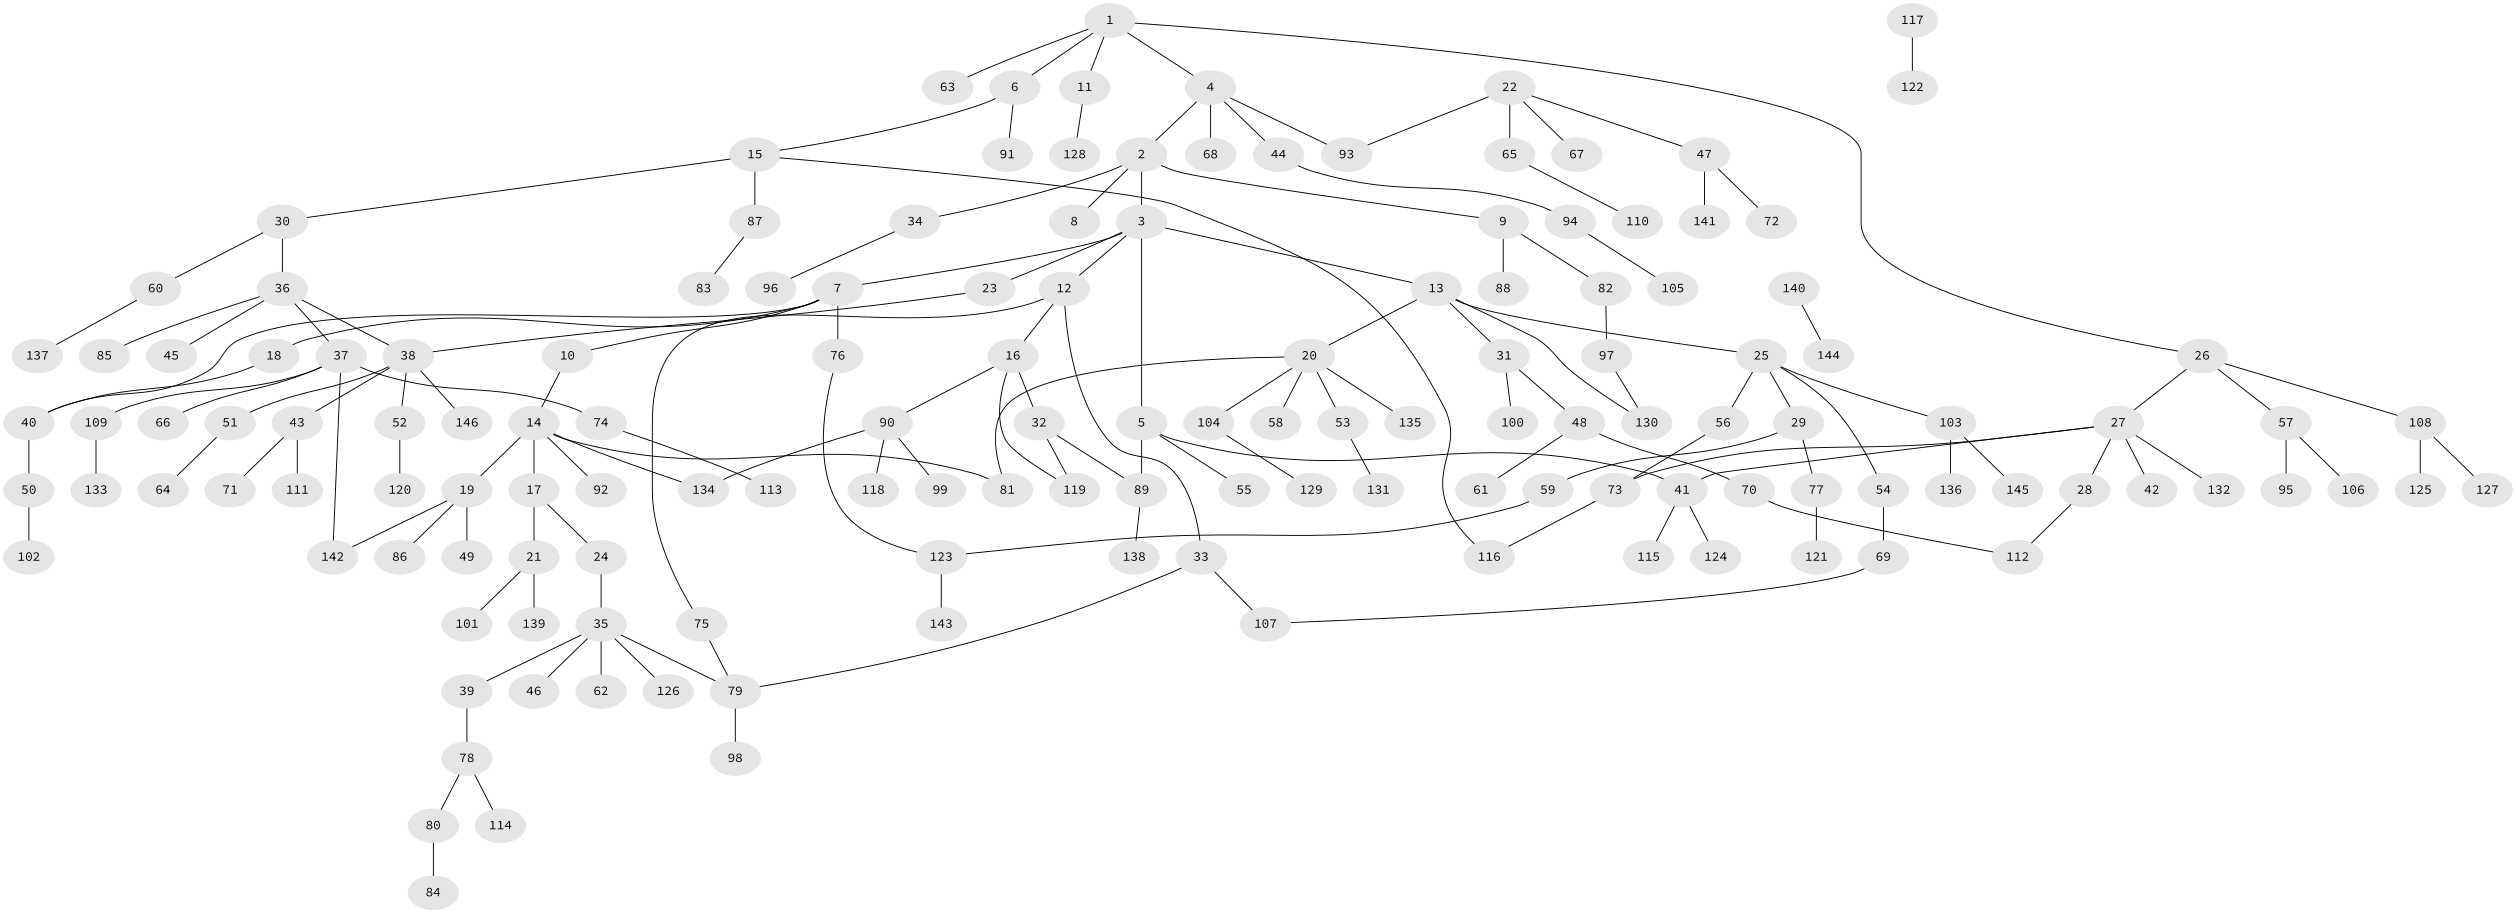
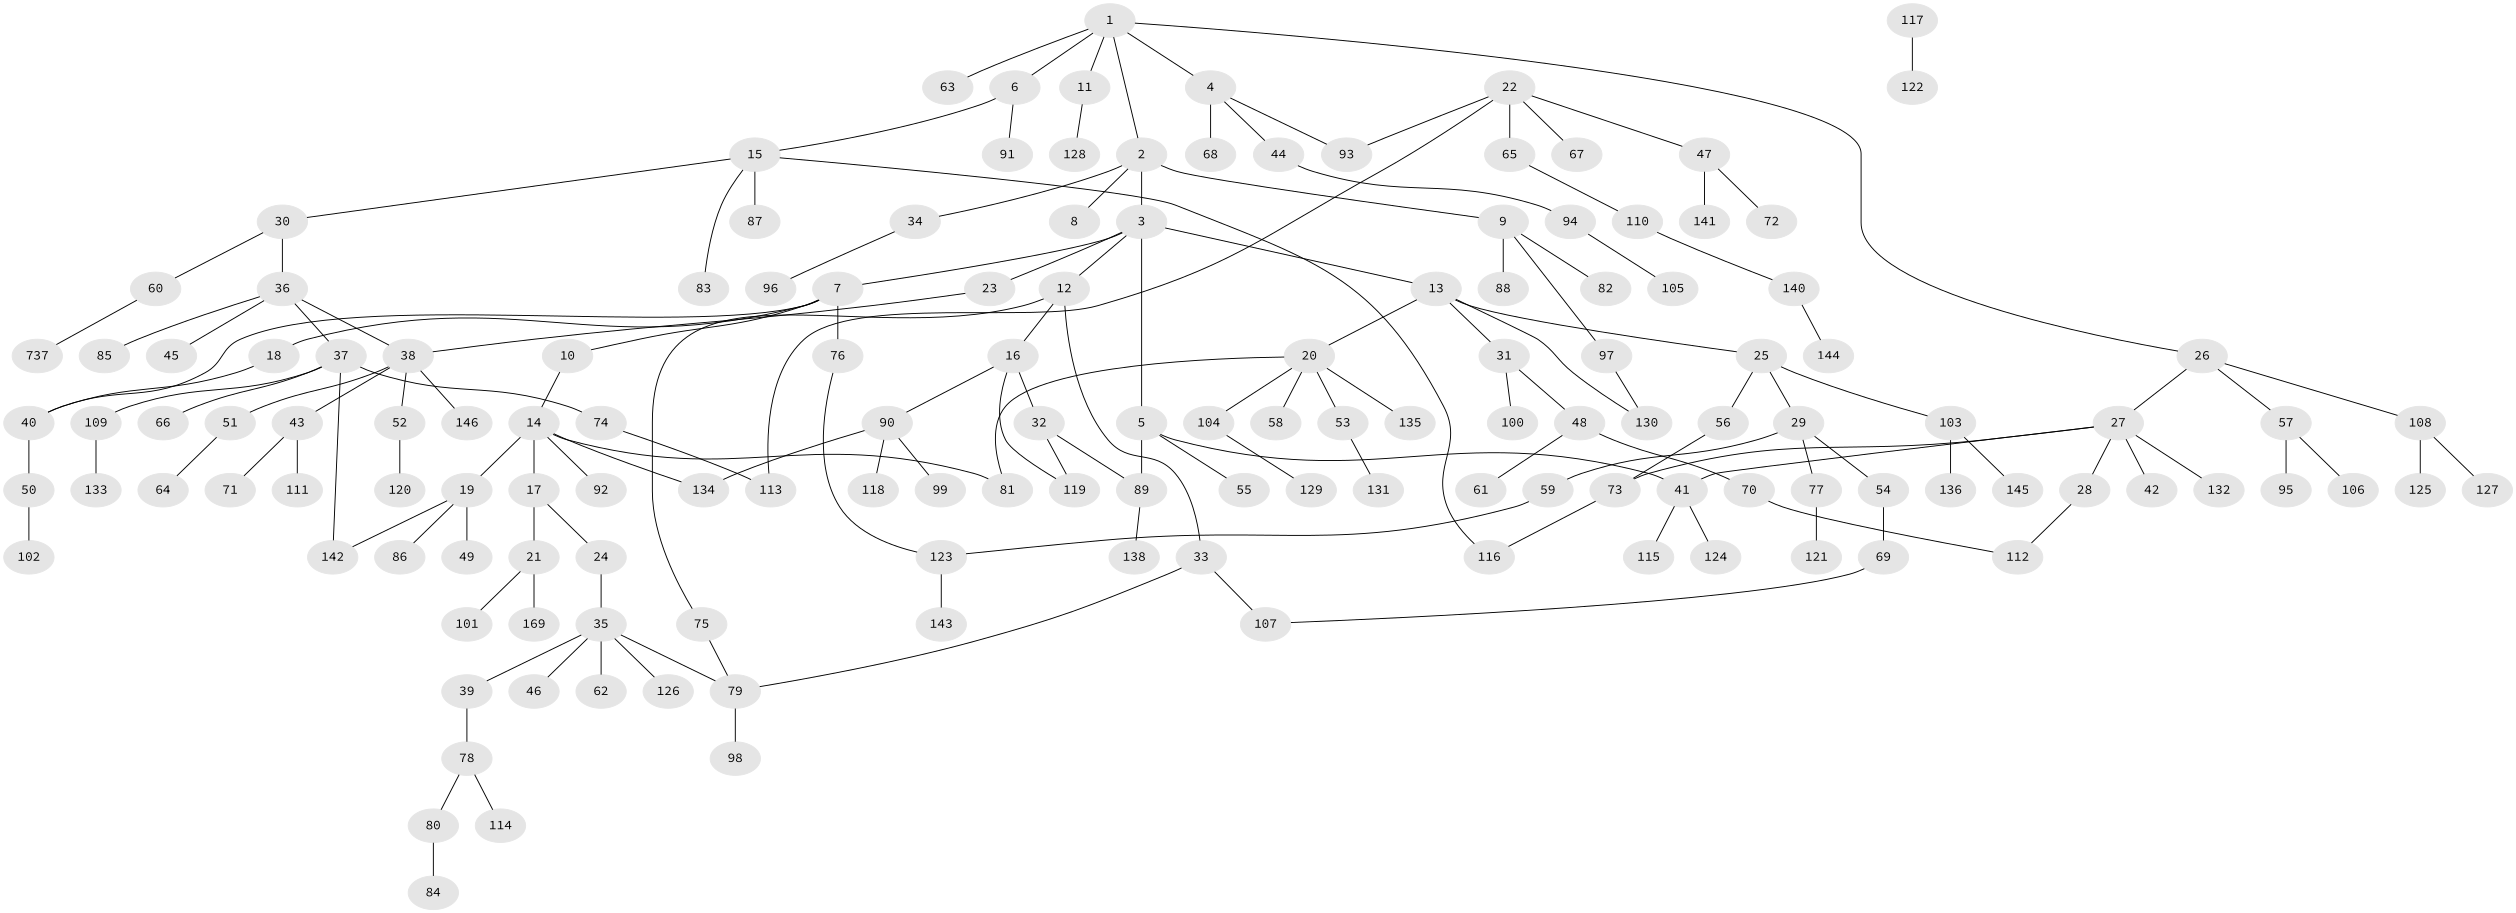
  graph {
    fontname="Source Code Pro"
    node [color=gray90 fontname="Source Code Pro" style=filled]
    edge [fontname="Source Code Pro"]
    1
    2
    4
    6
    11
    26
    63
    3
    8
    9
    34
    44
    68
    93
    15
    91
    128
    27
    57
    108
    5
    7
    12
    13
    23
    82
    97
    88
    96
    41
    55
    89
    10
    18
    76
    40
    16
    33
    75
    20
    25
    31
    130
    38
    22
    47
    65
    67
    113
    94
    115
    124
    138
    30
    83
    87
    116
    14
    123
    117
    122
    17
    19
    81
    92
    134
    32
    90
    119
    79
    107
    53
    58
    104
    135
    29
    54
    56
    103
    48
    100
    21
    24
    49
    86
    142
    36
    60
    99
    118
    101
-   139
+   139 [label=169]
    35
    50
    131
    129
    72
    141
    110
    43
    51
    52
    146
    39
    46
    62
    126
    59
    77
    69
    73
    136
    145
    28
    42
    132
    95
    106
    125
    127
    112
    121
    37
    45
    85
-   137
+   137 [label=737]
    61
    70
    98
    78
    66
    74
    109
    133
    71
    111
    64
    120
    80
    114
    102
    105
    143
    140
    84
    144
-   4 -- 2
+   1 -- 2
    1 -- 4
    1 -- 6
    1 -- 11
    1 -- 26
    1 -- 63
    2 -- 3
    2 -- 8
    2 -- 9
    2 -- 34
    4 -- 44
    4 -- 68
    4 -- 93
    6 -- 15
    6 -- 91
    11 -- 128
    26 -- 27
    26 -- 57
    26 -- 108
    3 -- 5
    3 -- 7
    3 -- 12
    3 -- 13
    3 -- 23
    9 -- 82
-   82 -- 97
+   9 -- 97
    9 -- 88
    34 -- 96
    44 -- 94
    15 -- 30
-   87 -- 83
+   15 -- 83
    15 -- 87
    15 -- 116
    27 -- 41
    27 -- 73
    27 -- 28
    27 -- 42
    27 -- 132
    57 -- 95
    57 -- 106
    108 -- 125
    108 -- 127
    5 -- 41
    5 -- 55
    5 -- 89
    7 -- 10
    7 -- 18
    7 -- 76
    7 -- 40
    12 -- 16
    12 -- 33
    12 -- 75
    13 -- 20
    13 -- 25
    13 -- 31
    13 -- 130
    23 -- 38
    97 -- 130
    41 -- 115
    41 -- 124
    89 -- 138
    10 -- 14
    18 -- 40
    76 -- 123
    40 -- 50
    16 -- 32
    16 -- 90
    16 -- 119
    33 -- 79
    33 -- 107
    75 -- 79
    20 -- 81
    20 -- 53
    20 -- 58
    20 -- 104
    20 -- 135
    25 -- 29
-   25 -- 54
+   29 -- 54
    25 -- 56
    25 -- 103
    31 -- 48
    31 -- 100
    38 -- 43
    38 -- 51
    38 -- 52
    38 -- 146
    22 -- 93
    22 -- 47
    22 -- 65
    22 -- 67
+   22 -- 113
    47 -- 72
    47 -- 141
    65 -- 110
    94 -- 105
    30 -- 36
    30 -- 60
    14 -- 17
    14 -- 19
    14 -- 81
    14 -- 92
    14 -- 134
    123 -- 143
    117 -- 122
    17 -- 21
    17 -- 24
    19 -- 49
    19 -- 86
    19 -- 142
    32 -- 89
    32 -- 119
    90 -- 134
    90 -- 99
    90 -- 118
    79 -- 98
    53 -- 131
    104 -- 129
    29 -- 59
    29 -- 77
    54 -- 69
    56 -- 73
    103 -- 136
    103 -- 145
    48 -- 61
    48 -- 70
    21 -- 101
    21 -- 139
    24 -- 35
    36 -- 38
    36 -- 37
    36 -- 45
    36 -- 85
    60 -- 137
    35 -- 79
    35 -- 39
    35 -- 46
    35 -- 62
    35 -- 126
    50 -- 102
+   110 -- 140
    43 -- 71
    43 -- 111
    51 -- 64
    52 -- 120
    39 -- 78
    59 -- 123
    77 -- 121
    69 -- 107
    73 -- 116
    28 -- 112
    37 -- 142
    37 -- 66
    37 -- 74
    37 -- 109
    70 -- 112
    78 -- 80
    78 -- 114
    74 -- 113
    109 -- 133
    80 -- 84
    140 -- 144
  }
